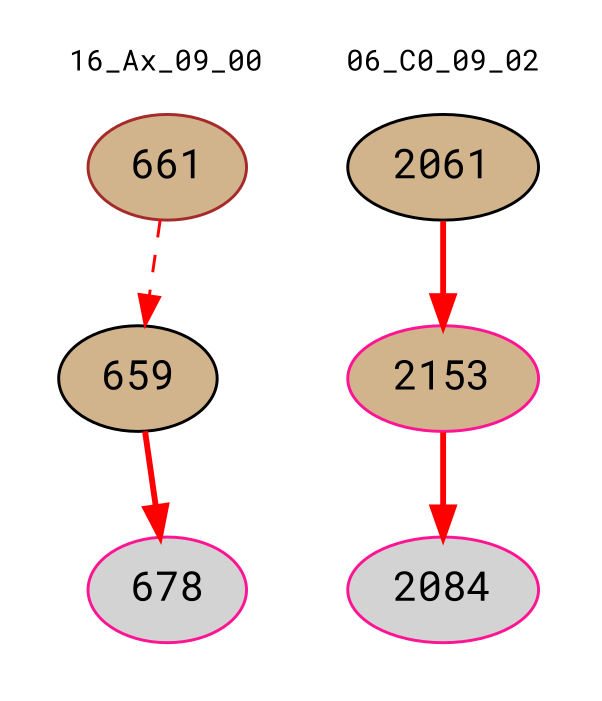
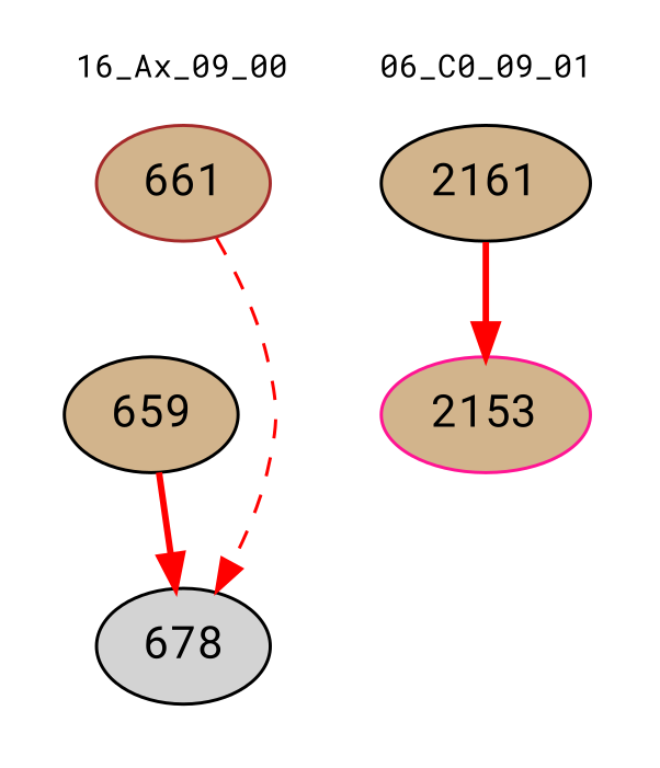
  digraph {
    fontname="Roboto Mono"
    node [color=deeppink fillcolor=tan fontname="Roboto Mono" style=filled]
    edge [color=red fontname="Roboto Mono" style=bold]
    n1 [color=brown label=661]
    n2 [color=black label=659]
-   n3 [fillcolor=lightgrey label=678]
-   n4 [color=black label=2061]
+   n3 [color=black fillcolor=lightgrey label=678]
+   n4 [color=black label=2161]
    n5 [label=2153]
-   n6 [fillcolor=lightgrey label=2084]
    subgraph cluster_1 {
      color=white
      fontsize=10
      label="16_Ax_09_00"
      n1
      n2
      n3
    }
    subgraph cluster_2 {
      color=white
      fontsize=10
-     label="06_C0_09_02"
+     label="06_C0_09_01"
      n4
      n5
-     n6
    }
-   n1 -> n2 [style=dashed]
+   n1 -> n3 [style=dashed]
    n2 -> n3
    n4 -> n5
-   n5 -> n6
  }
